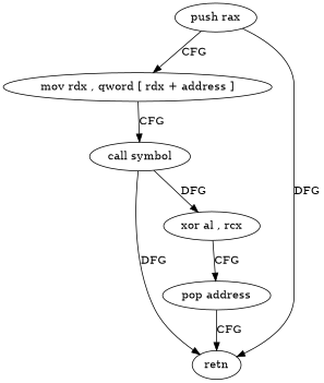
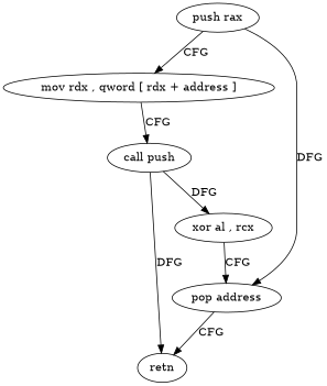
  digraph {
    n1 [label="push rax"]
    n2 [label="mov rdx , qword [ rdx + address ]"]
    n3 [label="pop address"]
-   n4 [label="call symbol"]
+   n4 [label="call push"]
    n5 [label=retn]
    n6 [label="xor al , rcx"]
    n1 -> n2 [label=CFG]
-   n1 -> n5 [label=DFG]
+   n1 -> n3 [label=DFG]
    n2 -> n4 [label=CFG]
    n3 -> n5 [label=CFG]
    n4 -> n5 [label=DFG]
    n4 -> n6 [label=DFG]
    n6 -> n3 [label=CFG]
  }
